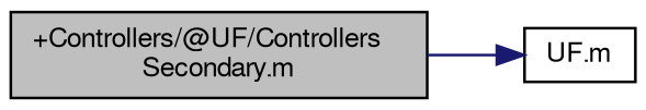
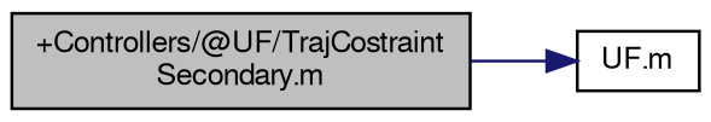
  digraph {
    rankdir=LR
    node [color=black fontname=FreeSans fontsize=10 shape=record]
-   n1 [fillcolor=grey75 fontcolor=black height=0.2 label="+Controllers/@UF/Controllers\lSecondary.m" style=filled width=0.4]
+   n1 [fillcolor=grey75 fontcolor=black height=0.2 label="+Controllers/@UF/TrajCostraint\lSecondary.m" style=filled width=0.4]
    n2 [height=0.2 label="UF.m" width=0.4]
    n1 -> n2 [color=midnightblue fontname=FreeSans fontsize=10 labelfontname=FreeSans labelfontsize=10 style=solid]
  }
